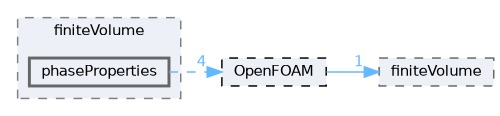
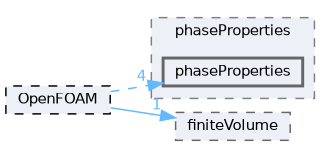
  digraph {
    compound=true
    rankdir=LR
    node [color=gray40 fillcolor="#edf0f7" fontname=Helvetica fontsize=10 shape=box style="filled,dashed"]
    edge [color=steelblue1 fontcolor=steelblue1 fontname=Helvetica fontsize=10 labeldistance=1.5 labelfontname=Helvetica labelfontsize=10]
    n1 [height=0.2 label=phaseProperties style="filled,bold" width=0.4]
    n2 [color=black height=0.2 label=OpenFOAM width=0.4]
    n3 [height=0.2 label=finiteVolume width=0.4]
    subgraph cluster_1 {
      bgcolor="#edf0f7"
      fontname=Helvetica
      fontsize=10
-     label=finiteVolume
+     label=phaseProperties
      pencolor=grey50
      style="filled,dashed"
      n1
    }
-   n1 -> n2 [headlabel=4 style=dashed]
+   n2 -> n1 [headlabel=4 style=dashed]
    n2 -> n3 [headlabel=1 style=solid]
  }
